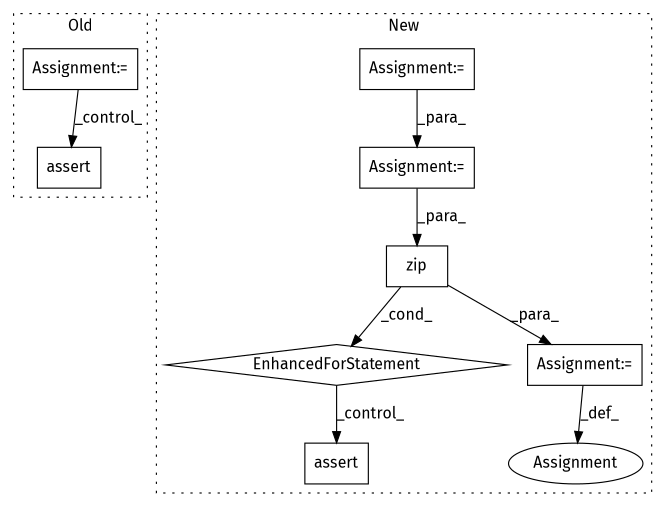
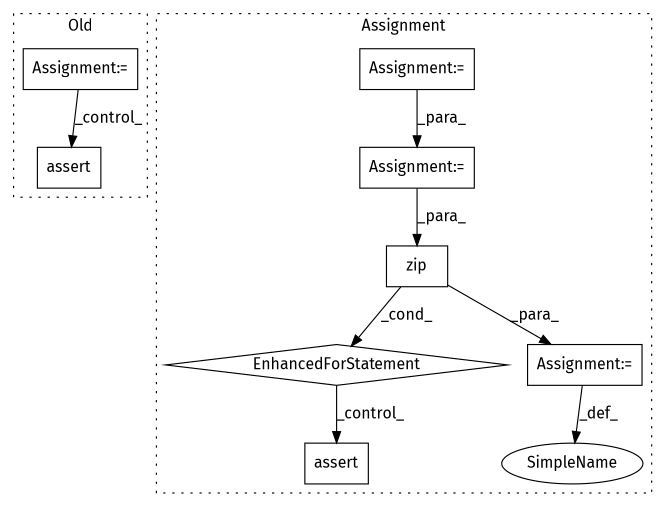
  digraph {
    fontname="Fira Sans"
    node [a=7 fontname="Fira Sans" l="16,1" s="3419,3557" shape=box]
    edge [fontname="Fira Sans"]
    n1 [a=32 label=assert s="2503,2551"]
    n2 [l="53,2" label="Assignment:=" s="2353,2436"]
    n3 [a=70 l="68,2" label=EnhancedForStatement shape=diamond]
    n4 [l="68,2" label="Assignment:="]
    n5 [a=32 label=assert s="3604,3632"]
-   n6 [a=42 l=2 label=Assignment s=3495 shape=ellipse]
+   n6 [a=42 l=2 label=SimpleName s=3495 shape=ellipse]
    n7 [a=32 l="4,1" label=zip s="3500,3556"]
    n8 [l=2 label="Assignment:=" s=3393]
    n9 [l=1 label="Assignment:=" s=3222]
    subgraph cluster_1 {
      label=Old
      style=dotted
      n1
      n2
    }
    subgraph cluster_2 {
-     label=New
+     label=Assignment
      style=dotted
      n3
      n4
      n5
      n6
      n7
      n8
      n9
    }
    n2 -> n1 [label=_control_]
    n3 -> n5 [label=_control_]
    n4 -> n6 [label=_def_]
    n7 -> n3 [label=_cond_]
    n7 -> n4 [label=_para_]
    n8 -> n7 [label=_para_]
    n9 -> n8 [label=_para_]
  }
